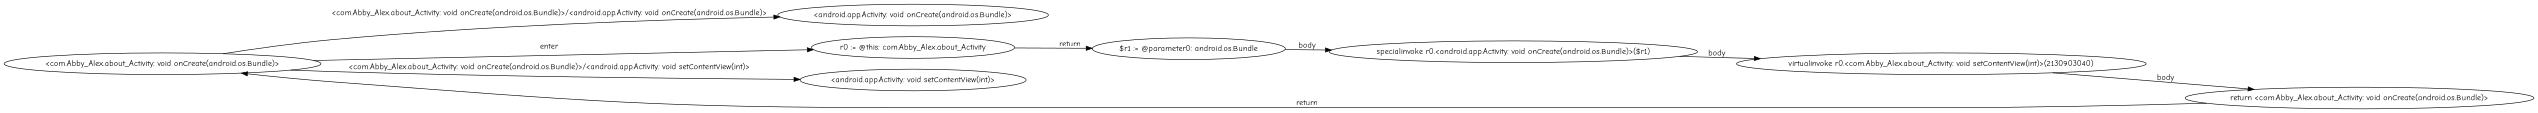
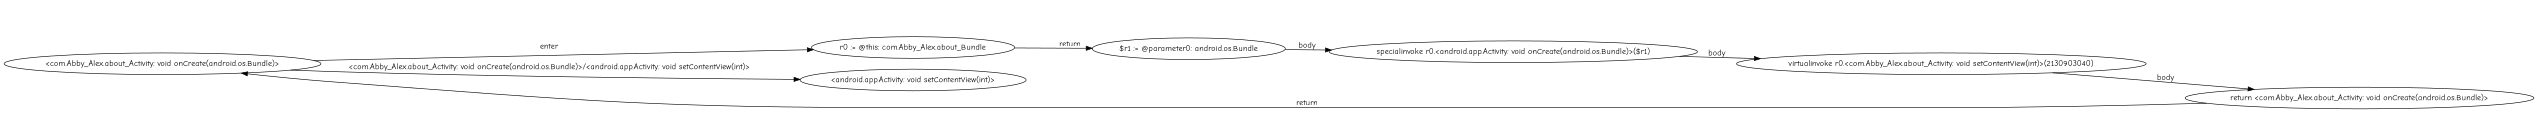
  digraph {
    fontname="Comic Neue"
    rankdir=LR
    node [fontname="Comic Neue"]
    edge [fontname="Comic Neue"]
    "<com.Abby_Alex.about_Activity: void onCreate(android.os.Bundle)>"
-   "<android.app.Activity: void onCreate(android.os.Bundle)>"
-   "r0 := @this: com.Abby_Alex.about_Activity"
+   "r0 := @this: com.Abby_Alex.about_Activity" [label="r0 := @this: com.Abby_Alex.about_Bundle"]
    "<android.app.Activity: void setContentView(int)>"
    "$r1 := @parameter0: android.os.Bundle"
    "specialinvoke r0.<android.app.Activity: void onCreate(android.os.Bundle)>($r1)"
    "virtualinvoke r0.<com.Abby_Alex.about_Activity: void setContentView(int)>(2130903040)"
    "return <com.Abby_Alex.about_Activity: void onCreate(android.os.Bundle)>"
-   "<com.Abby_Alex.about_Activity: void onCreate(android.os.Bundle)>" -> "<android.app.Activity: void onCreate(android.os.Bundle)>" [label="<com.Abby_Alex.about_Activity: void onCreate(android.os.Bundle)>/<android.app.Activity: void onCreate(android.os.Bundle)>"]
    "<com.Abby_Alex.about_Activity: void onCreate(android.os.Bundle)>" -> "r0 := @this: com.Abby_Alex.about_Activity" [label=enter]
    "<com.Abby_Alex.about_Activity: void onCreate(android.os.Bundle)>" -> "<android.app.Activity: void setContentView(int)>" [label="<com.Abby_Alex.about_Activity: void onCreate(android.os.Bundle)>/<android.app.Activity: void setContentView(int)>"]
    "r0 := @this: com.Abby_Alex.about_Activity" -> "$r1 := @parameter0: android.os.Bundle" [label=return]
    "$r1 := @parameter0: android.os.Bundle" -> "specialinvoke r0.<android.app.Activity: void onCreate(android.os.Bundle)>($r1)" [label=body]
    "specialinvoke r0.<android.app.Activity: void onCreate(android.os.Bundle)>($r1)" -> "virtualinvoke r0.<com.Abby_Alex.about_Activity: void setContentView(int)>(2130903040)" [label=body]
    "virtualinvoke r0.<com.Abby_Alex.about_Activity: void setContentView(int)>(2130903040)" -> "return <com.Abby_Alex.about_Activity: void onCreate(android.os.Bundle)>" [label=body]
    "return <com.Abby_Alex.about_Activity: void onCreate(android.os.Bundle)>" -> "<com.Abby_Alex.about_Activity: void onCreate(android.os.Bundle)>" [label=return]
  }
